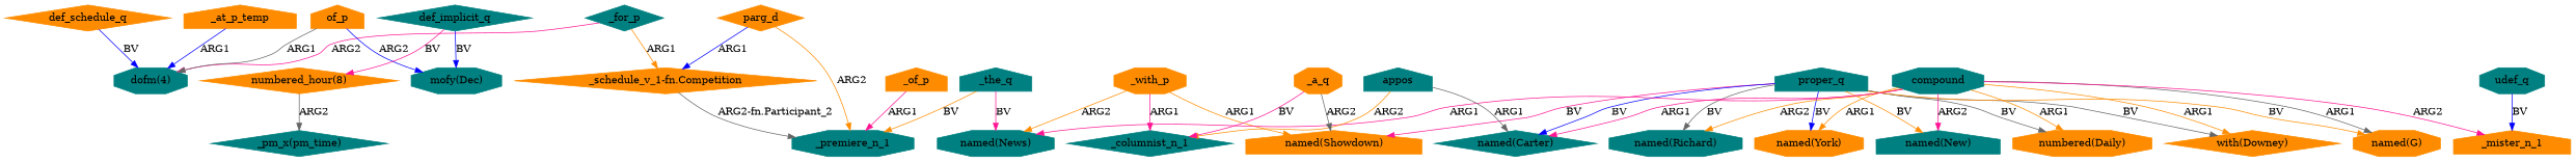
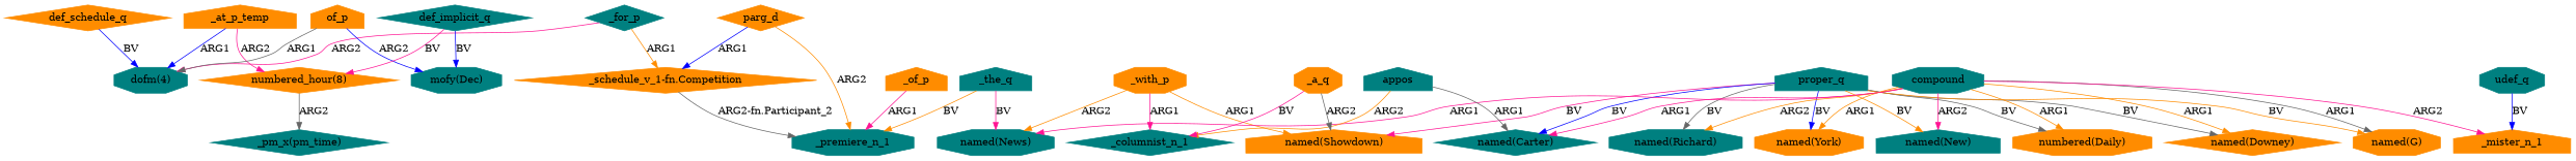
  digraph {
    node [color=teal shape=octagon style=filled]
    edge [color=deeppink]
    _at_p_temp [color=darkorange shape=house]
    "dofm(4)"
    "numbered_hour(8)" [color=darkorange shape=diamond]
    "_pm_x(pm_time)" [shape=diamond]
    proper_q [shape=house]
    "named(Showdown)" [color=darkorange shape=house]
    n7 [color=darkorange label="numbered(Daily)"]
    "named(Carter)" [shape=diamond]
    "named(New)" [shape=house]
-   "named(Downey)" [color=darkorange shape=diamond label="with(Downey)"]
+   "named(Downey)" [color=darkorange shape=diamond]
    "named(G)" [color=darkorange]
    "named(York)" [color=darkorange]
    "named(Richard)"
    _for_p [shape=diamond]
    "_schedule_v_1-fn.Competition" [color=darkorange shape=diamond]
    _premiere_n_1
    _with_p [color=darkorange]
    "named(News)"
    _columnist_n_1 [shape=diamond]
    compound
    _mister_n_1 [color=darkorange shape=house]
    appos [shape=house]
    parg_d [color=darkorange shape=diamond]
    of_p [color=darkorange shape=house]
    "mofy(Dec)"
    _the_q [shape=house]
    udef_q
    _of_p [color=darkorange shape=house]
    n29 [color=darkorange label=def_schedule_q shape=diamond]
    _a_q [color=darkorange]
    def_implicit_q [shape=diamond]
    _at_p_temp -> "dofm(4)" [color=blue label=ARG1]
+   _at_p_temp -> "numbered_hour(8)" [label=ARG2]
    "numbered_hour(8)" -> "_pm_x(pm_time)" [color=gray40 label=ARG2]
    proper_q -> "named(Showdown)" [label=BV]
    proper_q -> n7 [color=gray40 label=BV]
    proper_q -> "named(Carter)" [color=blue label=BV]
    proper_q -> "named(New)" [color=darkorange label=BV]
    proper_q -> "named(Downey)" [color=gray40 label=BV]
    proper_q -> "named(G)" [color=darkorange label=BV]
    proper_q -> "named(York)" [color=blue label=BV]
    proper_q -> "named(Richard)" [color=gray40 label=BV]
    _for_p -> "dofm(4)" [label=ARG2]
    _for_p -> "_schedule_v_1-fn.Competition" [color=darkorange label=ARG1]
    "_schedule_v_1-fn.Competition" -> _premiere_n_1 [color=gray40 label="ARG2-fn.Participant_2"]
    _with_p -> "named(Showdown)" [color=darkorange label=ARG1]
    _with_p -> "named(News)" [color=darkorange label=ARG2]
    _with_p -> _columnist_n_1 [label=ARG1]
    compound -> n7 [color=darkorange label=ARG1]
    compound -> "named(Carter)" [label=ARG1]
    compound -> "named(New)" [label=ARG2]
    compound -> "named(Downey)" [color=darkorange label=ARG1]
    compound -> "named(G)" [color=gray40 label=ARG1]
    compound -> "named(York)" [color=darkorange label=ARG1]
    compound -> "named(Richard)" [color=darkorange label=ARG2]
    compound -> "named(News)" [label=ARG1]
    compound -> _mister_n_1 [label=ARG2]
    appos -> "named(Carter)" [color=gray40 label=ARG1]
    appos -> _columnist_n_1 [color=darkorange label=ARG2]
    parg_d -> "_schedule_v_1-fn.Competition" [color=blue label=ARG1]
    parg_d -> _premiere_n_1 [color=darkorange label=ARG2]
    of_p -> "dofm(4)" [color=gray40 label=ARG1]
    of_p -> "mofy(Dec)" [color=blue label=ARG2]
    _the_q -> _premiere_n_1 [color=darkorange label=BV]
    _the_q -> "named(News)" [label=BV]
    udef_q -> _mister_n_1 [color=blue label=BV]
    _of_p -> _premiere_n_1 [label=ARG1]
    n29 -> "dofm(4)" [color=blue label=BV]
    _a_q -> "named(Showdown)" [color=gray40 label=ARG2]
    _a_q -> _columnist_n_1 [label=BV]
    def_implicit_q -> "numbered_hour(8)" [label=BV]
    def_implicit_q -> "mofy(Dec)" [color=blue label=BV]
  }
